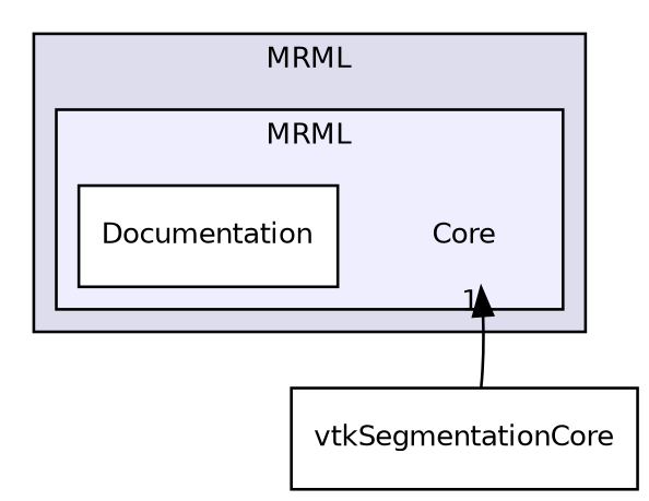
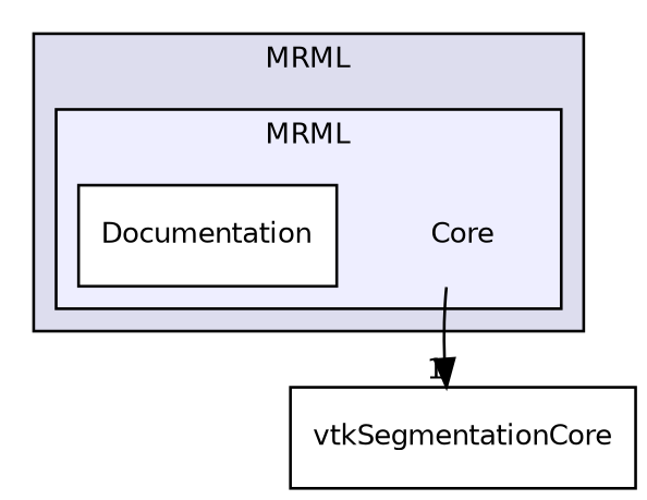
  digraph {
    compound=true
    node [fontname=Helvetica fontsize=10 shape=box]
    n1 [label=Core shape=plaintext]
    n2 [color=black fillcolor=white label=Documentation style=filled]
    n3 [label=vtkSegmentationCore]
    subgraph cluster_1 {
      bgcolor="#ddddee"
      fontname=Helvetica
      fontsize=10
      label=MRML
      pencolor=black
      subgraph cluster_2 {
        bgcolor="#eeeeff"
        fontname=Helvetica
        fontsize=10
        pencolor=black
        n1
        n2
      }
    }
-   n3 -> n1 [headlabel=1 labeldistance=1.5 labelfontname=Helvetica labelfontsize=10]
+   n1 -> n3 [headlabel=1 labeldistance=1.5 labelfontname=Helvetica labelfontsize=10]
  }
